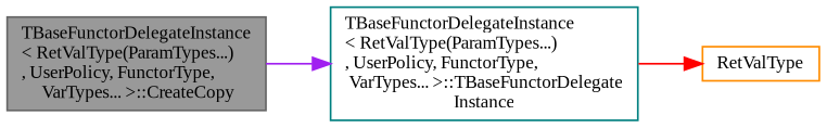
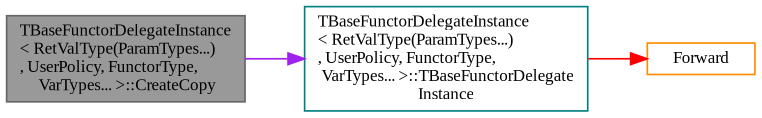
  digraph {
    rankdir=LR
    fontname="Liberation Serif"
    node [fillcolor=white fontname="Liberation Serif" fontsize=10 shape=box style=filled]
    edge [fontname="Liberation Serif" fontsize=10 labelfontname=Helvetica labelfontsize=10 style=solid]
    n1 [color=gray40 fillcolor=grey60 fontcolor=black height=0.2 label="TBaseFunctorDelegateInstance\l\< RetValType(ParamTypes...)\l, UserPolicy, FunctorType,\l VarTypes... \>::CreateCopy" width=0.4]
    n2 [color=teal height=0.2 label="TBaseFunctorDelegateInstance\l\< RetValType(ParamTypes...)\l, UserPolicy, FunctorType,\l VarTypes... \>::TBaseFunctorDelegate\lInstance" width=0.4]
-   n3 [color=darkorange height=0.2 label=RetValType width=0.4]
+   n3 [color=darkorange height=0.2 label=Forward width=0.4]
    n1 -> n2 [color=purple]
    n2 -> n3 [color=red]
  }
